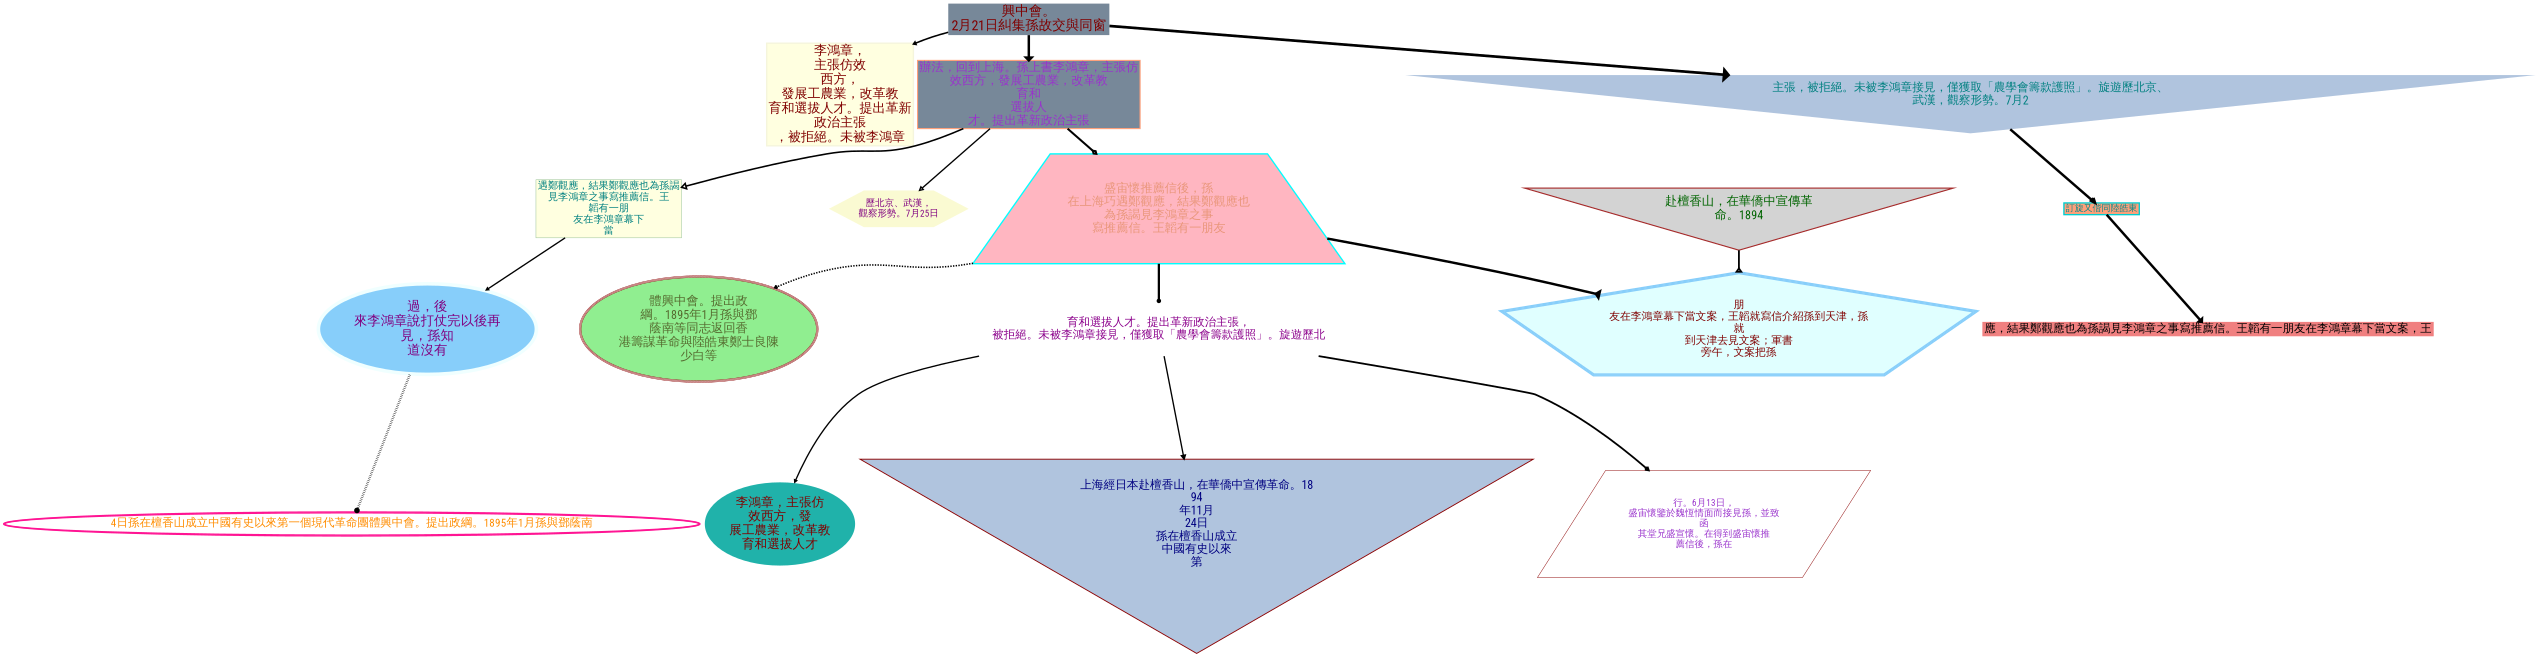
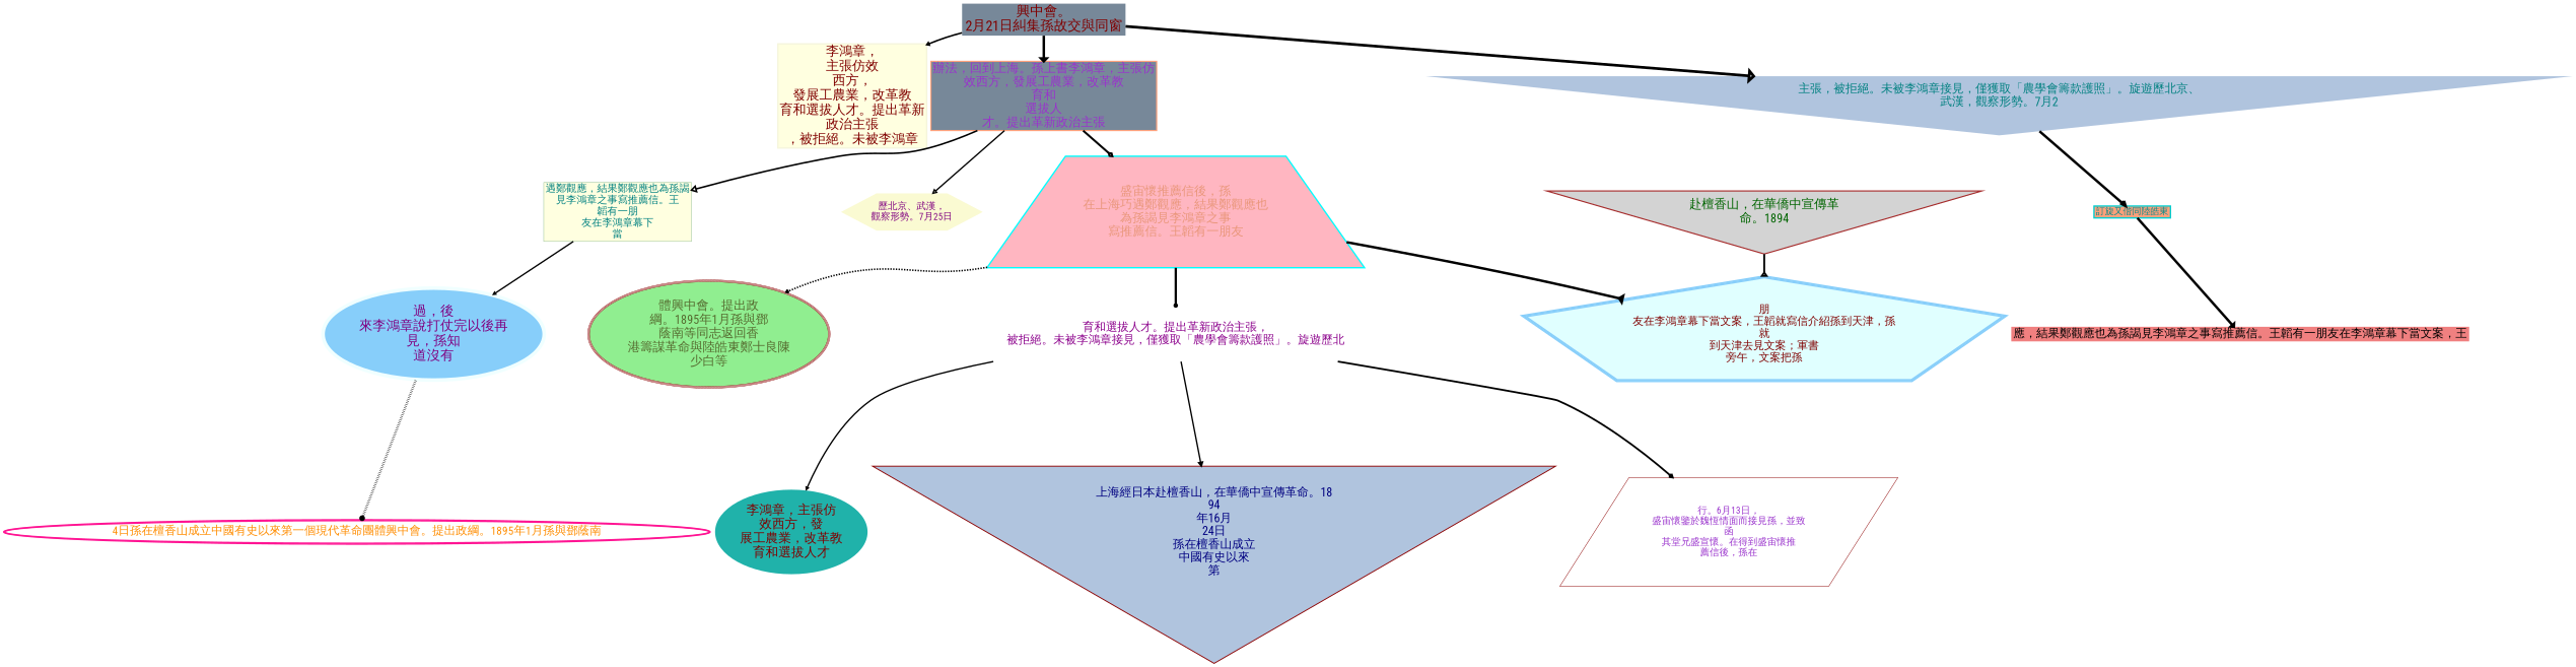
  strict digraph {
    fontname="Roboto Condensed"
    labeljust=l
    node [color=darkred fillcolor=lightsteelblue fontcolor="#800000" fontname="Roboto Condensed" fontsize=51 penwidth=0 shape=box style=filled]
    edge [arrowhead=normal arrowsize=1 fontname="Roboto Condensed" penwidth=11 style=solid]
    n1 [color=darkgreen fillcolor=lightslategrey fontsize=60 height=1.9444 label="興中會。\n2月21日糾集孫故交與同窗" width=9.9444]
    n2 [color=beige fillcolor=lightyellow fontsize=58 height=6.3333 label="李鴻章，\n主張仿效\n西方，\n發展工農業，改革教\n育和選拔人才。提出革新\n政治主張\n，被拒絕。未被李鴻章" penwidth=6 width=9.0556]
    n3 [color=lightsalmon fillcolor=lightslategray fontcolor="#9932CC" fontsize=54 height=4.2083 label="辦法，回到上海。孫上書李鴻章，主張仿\n效西方，發展工農業，改革教\n育和\n選拔人\n才。提出革新政治主張" penwidth=5 width=13.736]
    n4 [color=aquamarine fontcolor="#008080" fontsize=52 height=1.6944 label="主張，被拒絕。未被李鴻章接見，僅獲取「農學會籌款護照」。旋遊歷北京、\n武漢，觀察形勢。7月2" shape=invtriangle width=24.667]
    n5 [color=darkseagreen fillcolor=lightyellow fontcolor="#008080" fontsize=45 height=3.5833 label="遇鄭觀應，結果鄭觀應也為孫謁\n見李鴻章之事寫推薦信。王\n韜有一朋\n友在李鴻章幕下\n當" penwidth=2 width=8.9861]
    n6 [color=dodgerblue fillcolor=lightgoldenrodyellow fontcolor="#800080" fontsize=42 height=2.268 label="歷北京、武漢，\n觀察形勢。7月25日" peripheries=1 shape=polygon sides=6 width=8.6186]
    n7 [color=aqua fillcolor=lightpink fontcolor="#E9967A" fontsize=54 height=6.7778 label="盛宙懷推薦信後，孫\n在上海巧遇鄭觀應，結果鄭觀應也\n為孫謁見李鴻章之事\n寫推薦信。王韜有一朋友" penwidth=6 shape=trapezium width=22.972]
    n8 [color=darkturquoise fillcolor=lightsalmon fontcolor="#008B8B" fontsize=40 height=0.72222 label="訂旋又偕同陸皓東" penwidth=6 width=4.6528]
    n9 [color=azure fillcolor=lightskyblue fontcolor="#800080" fontsize=59 height=5.4862 label="過，後\n來李鴻章說打仗完以後再\n見，孫知\n道沒有" penwidth=8 peripheries=3 shape=ellipse width=13.343]
    n10 [fillcolor=lightgreen fontcolor="#556B2F" fontsize=55 height=6.3701 label="體興中會。提出政\n綱。1895年1月孫與鄧\n蔭南等同志返回香\n港籌謀革命與陸皓東鄭士良陳\n少白等" penwidth=2 peripheries=3 shape=ellipse width=14.521]
    n11 [color=lightblue fillcolor=lightcyan fontcolor="#8B008B" height=3.3333 label="育和選拔人才。提出革新政治主張，\n被拒絕。未被李鴻章接見，僅獲取「農學會籌款護照」。旋遊歷北" shape=invtrapezium width=41.556 style=""]
    n12 [color=lightskyblue fillcolor=lightcyan fontsize=48 height=6.8532 label="朋\n友在李鴻章幕下當文案，王韜就寫信介紹孫到天津，孫\n就\n到天津去見文案；軍書\n旁午，文案把孫" penwidth=6 peripheries=3 shape=polygon sides=5 width=28.967]
    n13 [color=crimson fillcolor=lightcoral fontcolor="#000000" height=0.88889 label="應，結果鄭觀應也為孫謁見李鴻章之事寫推薦信。王韜有一朋友在李鴻章幕下當文案，王" width=27.861]
    n14 [color=deeppink fillcolor=lightpink fontcolor="#FF8C00" height=1.3682 label="4日孫在檀香山成立中國有史以來第一個現代革命團體興中會。提出政綱。1895年1月孫與鄧蔭南" penwidth=6 peripheries=2 shape=ellipse width=42.871 style=""]
    n15 [color=burlywood fillcolor=lightseagreen fontsize=56 height=5.1394 label="李鴻章，主張仿\n效西方，發\n展工農業，改革教\n育和選拔人才" peripheries=2 shape=ellipse width=9.2839]
-   n16 [fontcolor="#000080" fontsize=52 height=15.988 label="上海經日本赴檀香山，在華僑中宣傳革命。18\n94\n年11月\n24日\n孫在檀香山成立\n中國有史以來\n第" penwidth=4 shape=invtriangle width=41.562]
+   n16 [fontcolor="#000080" fontsize=52 height=15.988 label="上海經日本赴檀香山，在華僑中宣傳革命。18\n94\n年16月\n24日\n孫在檀香山成立\n中國有史以來\n第" penwidth=4 shape=invtriangle width=41.562]
    n17 [fontcolor="#9932CC" fontsize=42 height=6.6111 label="行。6月13日，\n盛宙懷鑒於魏恆情面而接見孫，並致\n函\n其堂兄盛宣懷。在得到盛宙懷推\n薦信後，孫在" penwidth=2 shape=parallelogram width=19.842 style=""]
    n18 [color=brown fillcolor=lightgray fontcolor="#006400" fontsize=55 height=5.1069 label="赴檀香山，在華僑中宣傳革\n命。1894" penwidth=5 shape=invtriangle width=26.477]
    n1 -> n2 [arrowhead=empty penwidth=7]
    n1 -> n3 [arrowsize=1.25 style=bold]
-   n1 -> n4 [arrowsize=2 penwidth=12]
+   n1 -> n4 [arrowhead=empty arrowsize=2 penwidth=12]
    n3 -> n5 [arrowhead=empty arrowsize=2 penwidth=7]
    n3 -> n6 [arrowhead=empty arrowsize=1.5 penwidth=6]
    n3 -> n7 [arrowhead=ediamond arrowsize=1.75 penwidth=9]
    n4 -> n8 [arrowhead=halfopen arrowsize=2]
    n5 -> n9 [penwidth=6]
    n7 -> n10 [arrowhead=open penwidth=7 style=dashed]
    n7 -> n11 [arrowhead=dot arrowsize=1.25 penwidth=10]
    n7 -> n12 [arrowhead=inv arrowsize=1.5]
    n8 -> n13 [style=bold]
    n9 -> n14 [arrowhead=dot arrowsize=1.75 style=dotted]
    n11 -> n15 [penwidth=6]
    n11 -> n16 [arrowsize=1.75 penwidth=6]
    n11 -> n17 [arrowhead=vee arrowsize=1.5 penwidth=8]
    n18 -> n12 [arrowhead=invempty arrowsize=1.5 penwidth=8]
  }
